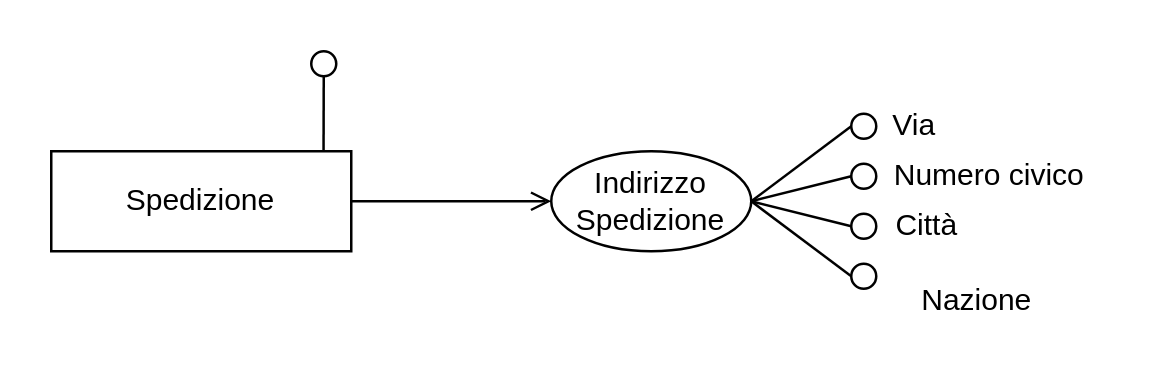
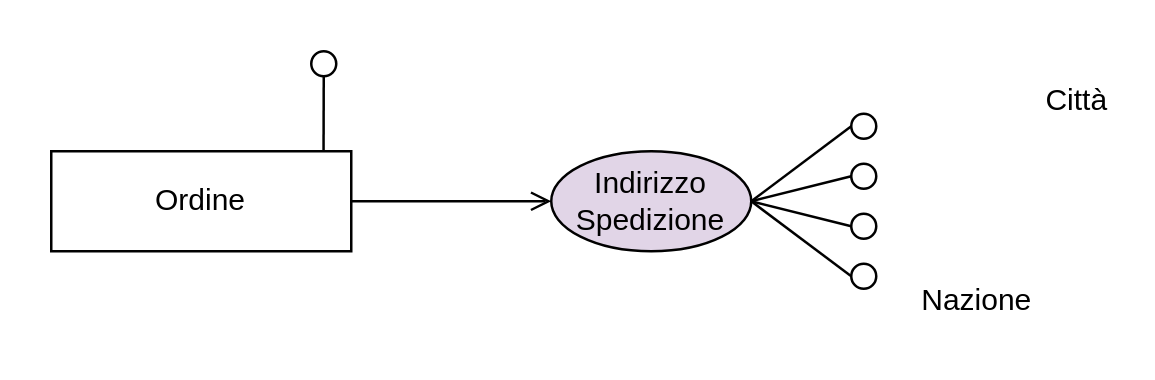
  <mxCell id="0" />
  <mxCell id="1" parent="0" />
- <mxCell id="2" value="Spedizione" style="rounded=0;whiteSpace=wrap;html=1;strokeWidth=1;perimeterSpacing=0;" vertex="1" parent="1"><mxGeometry x="20" y="60" width="120" height="40" as="geometry" /></mxCell>
+ <mxCell id="2" value="Ordine" style="rounded=0;whiteSpace=wrap;html=1;strokeWidth=1;perimeterSpacing=0;" vertex="1" parent="1"><mxGeometry x="20" y="60" width="120" height="40" as="geometry" /></mxCell>
  <mxCell id="3" value="" style="endArrow=none;html=1;rounded=0;fillColor=#000000;entryX=0.166;entryY=0;entryDx=0;entryDy=0;entryPerimeter=0;exitX=0.5;exitY=1;exitDx=0;exitDy=0;" edge="1" parent="1" source="4"><mxGeometry width="50" height="50" relative="1" as="geometry"><mxPoint x="129" y="40" as="sourcePoint" /><mxPoint x="128.92" y="60" as="targetPoint" /></mxGeometry></mxCell>
  <mxCell id="4" value="" style="ellipse;whiteSpace=wrap;html=1;aspect=fixed;strokeWidth=1;fillColor=none;" vertex="1" parent="1"><mxGeometry x="124" y="20" width="10" height="10" as="geometry" /></mxCell>
  <mxCell id="5" value="" style="ellipse;whiteSpace=wrap;html=1;aspect=fixed;strokeWidth=1;fillColor=none;" vertex="1" parent="1"><mxGeometry x="340" y="45" width="10" height="10" as="geometry" /></mxCell>
- <mxCell id="6" value="Indirizzo&lt;br&gt;Spedizione" style="ellipse;whiteSpace=wrap;html=1;" vertex="1" parent="1"><mxGeometry x="220" y="60" width="80" height="40" as="geometry" /></mxCell>
+ <mxCell id="6" value="Indirizzo&lt;br&gt;Spedizione" style="ellipse;whiteSpace=wrap;html=1;fillColor=#e1d5e7;" vertex="1" parent="1"><mxGeometry x="220" y="60" width="80" height="40" as="geometry" /></mxCell>
  <mxCell id="7" value="" style="ellipse;whiteSpace=wrap;html=1;aspect=fixed;strokeWidth=1;fillColor=none;" vertex="1" parent="1"><mxGeometry x="340" y="65" width="10" height="10" as="geometry" /></mxCell>
  <mxCell id="8" value="" style="ellipse;whiteSpace=wrap;html=1;aspect=fixed;strokeWidth=1;fillColor=none;" vertex="1" parent="1"><mxGeometry x="340" y="105" width="10" height="10" as="geometry" /></mxCell>
  <mxCell id="9" value="" style="endArrow=none;html=1;rounded=0;exitX=1;exitY=0.5;exitDx=0;exitDy=0;entryX=0;entryY=0.5;entryDx=0;entryDy=0;" edge="1" parent="1" source="6" target="5"><mxGeometry width="50" height="50" relative="1" as="geometry"><mxPoint x="310" y="110" as="sourcePoint" /><mxPoint x="360" y="60" as="targetPoint" /></mxGeometry></mxCell>
  <mxCell id="10" value="" style="endArrow=none;html=1;rounded=0;entryX=0;entryY=0.5;entryDx=0;entryDy=0;" edge="1" parent="1" target="7"><mxGeometry width="50" height="50" relative="1" as="geometry"><mxPoint x="300" y="80" as="sourcePoint" /><mxPoint x="360" y="60" as="targetPoint" /></mxGeometry></mxCell>
  <mxCell id="11" value="" style="endArrow=none;html=1;rounded=0;exitX=1;exitY=0.5;exitDx=0;exitDy=0;entryX=0;entryY=0.5;entryDx=0;entryDy=0;" edge="1" parent="1" source="6" target="8"><mxGeometry width="50" height="50" relative="1" as="geometry"><mxPoint x="310" y="110" as="sourcePoint" /><mxPoint x="360" y="60" as="targetPoint" /></mxGeometry></mxCell>
- <mxCell id="12" value="Via" style="text;html=1;align=center;verticalAlign=middle;resizable=0;points=[];autosize=1;strokeColor=none;fillColor=none;" vertex="1" parent="1"><mxGeometry x="350" y="40" width="30" height="20" as="geometry" /></mxCell>
- <mxCell id="13" value="Numero civico" style="text;html=1;align=center;verticalAlign=middle;resizable=0;points=[];autosize=1;strokeColor=none;fillColor=none;" vertex="1" parent="1"><mxGeometry x="350" y="60" width="90" height="20" as="geometry" /></mxCell>
- <mxCell id="14" value="Città" style="text;html=1;align=center;verticalAlign=middle;resizable=0;points=[];autosize=1;strokeColor=none;fillColor=none;" vertex="1" parent="1"><mxGeometry x="350" y="80" width="40" height="20" as="geometry" /></mxCell>
+ <mxCell id="14" value="Città" style="text;html=1;align=center;verticalAlign=middle;resizable=0;points=[];autosize=1;strokeColor=none;fillColor=none;" vertex="1" parent="1"><mxGeometry x="410" y="30" width="40" height="20" as="geometry" /></mxCell>
  <mxCell id="15" value="" style="ellipse;whiteSpace=wrap;html=1;aspect=fixed;strokeWidth=1;fillColor=none;" vertex="1" parent="1"><mxGeometry x="340" y="85" width="10" height="10" as="geometry" /></mxCell>
  <mxCell id="16" value="" style="endArrow=none;html=1;rounded=0;exitX=1;exitY=0.5;exitDx=0;exitDy=0;entryX=0;entryY=0.5;entryDx=0;entryDy=0;" edge="1" parent="1" source="6" target="15"><mxGeometry width="50" height="50" relative="1" as="geometry"><mxPoint x="360" y="100" as="sourcePoint" /><mxPoint x="410" y="50" as="targetPoint" /></mxGeometry></mxCell>
  <mxCell id="17" value="Nazione" style="text;html=1;align=center;verticalAlign=middle;resizable=0;points=[];autosize=1;strokeColor=none;fillColor=none;" vertex="1" parent="1"><mxGeometry x="360" y="110" width="60" height="20" as="geometry" /></mxCell>
  <mxCell id="18" value="" style="endArrow=open;html=1;rounded=0;entryX=0;entryY=0.5;entryDx=0;entryDy=0;exitX=1;exitY=0.5;exitDx=0;exitDy=0;" edge="1" parent="1" source="2" target="6"><mxGeometry width="50" height="50" relative="1" as="geometry"><mxPoint x="140" y="70" as="sourcePoint" /><mxPoint x="190" y="20" as="targetPoint" /></mxGeometry></mxCell>
